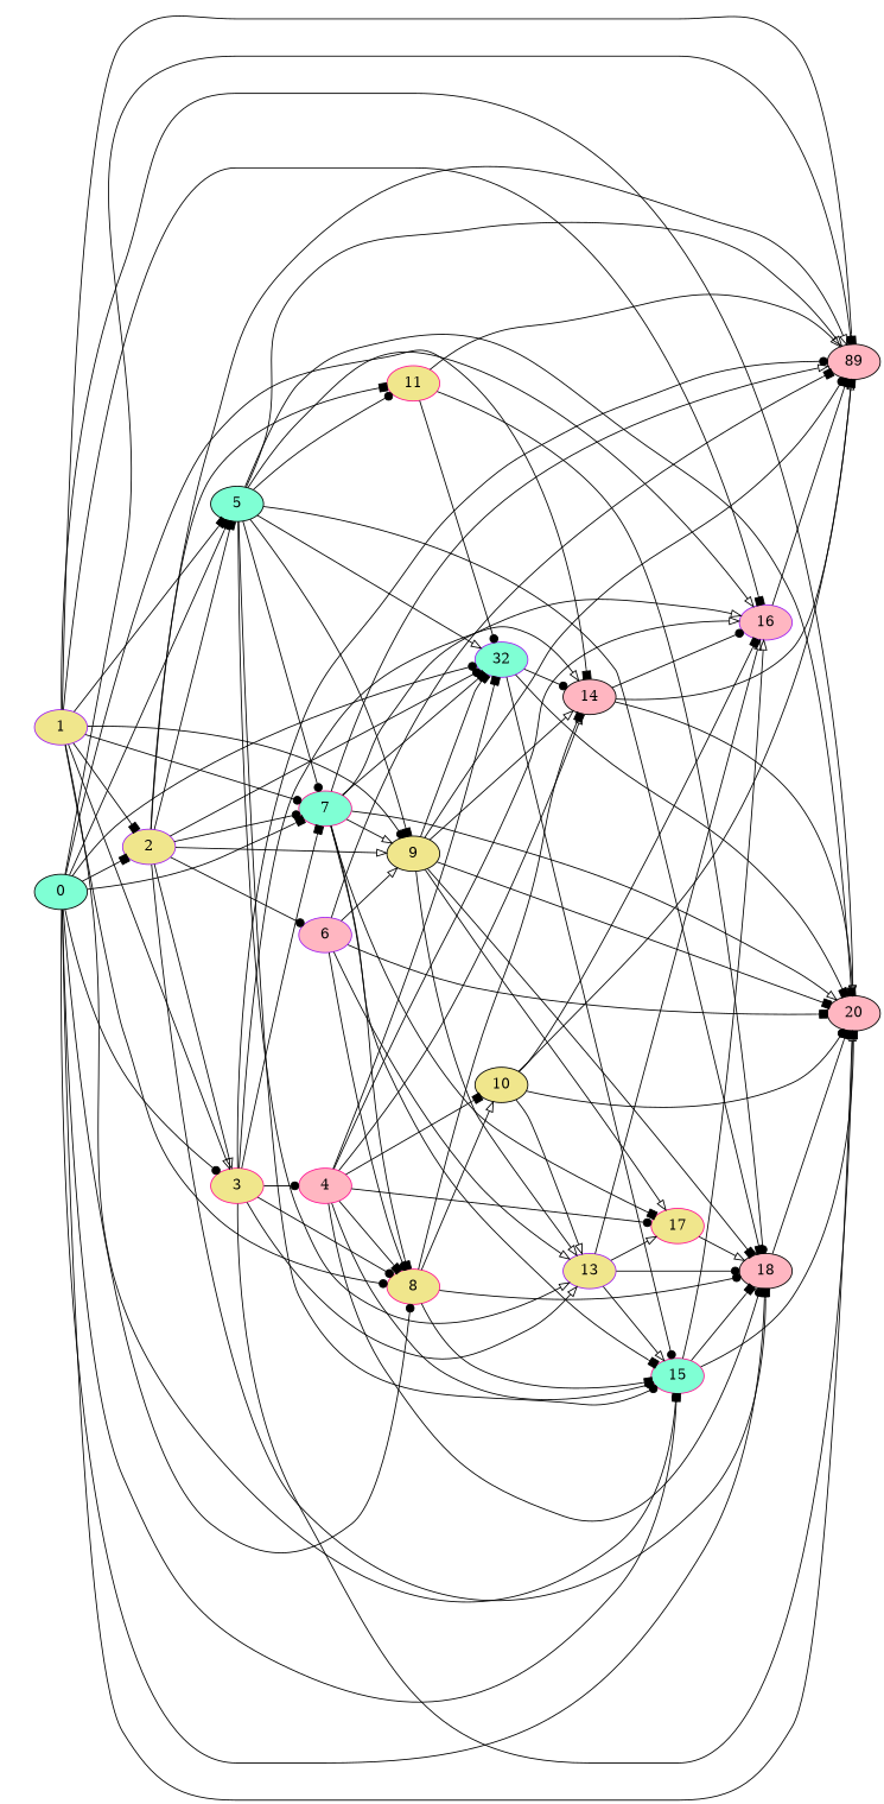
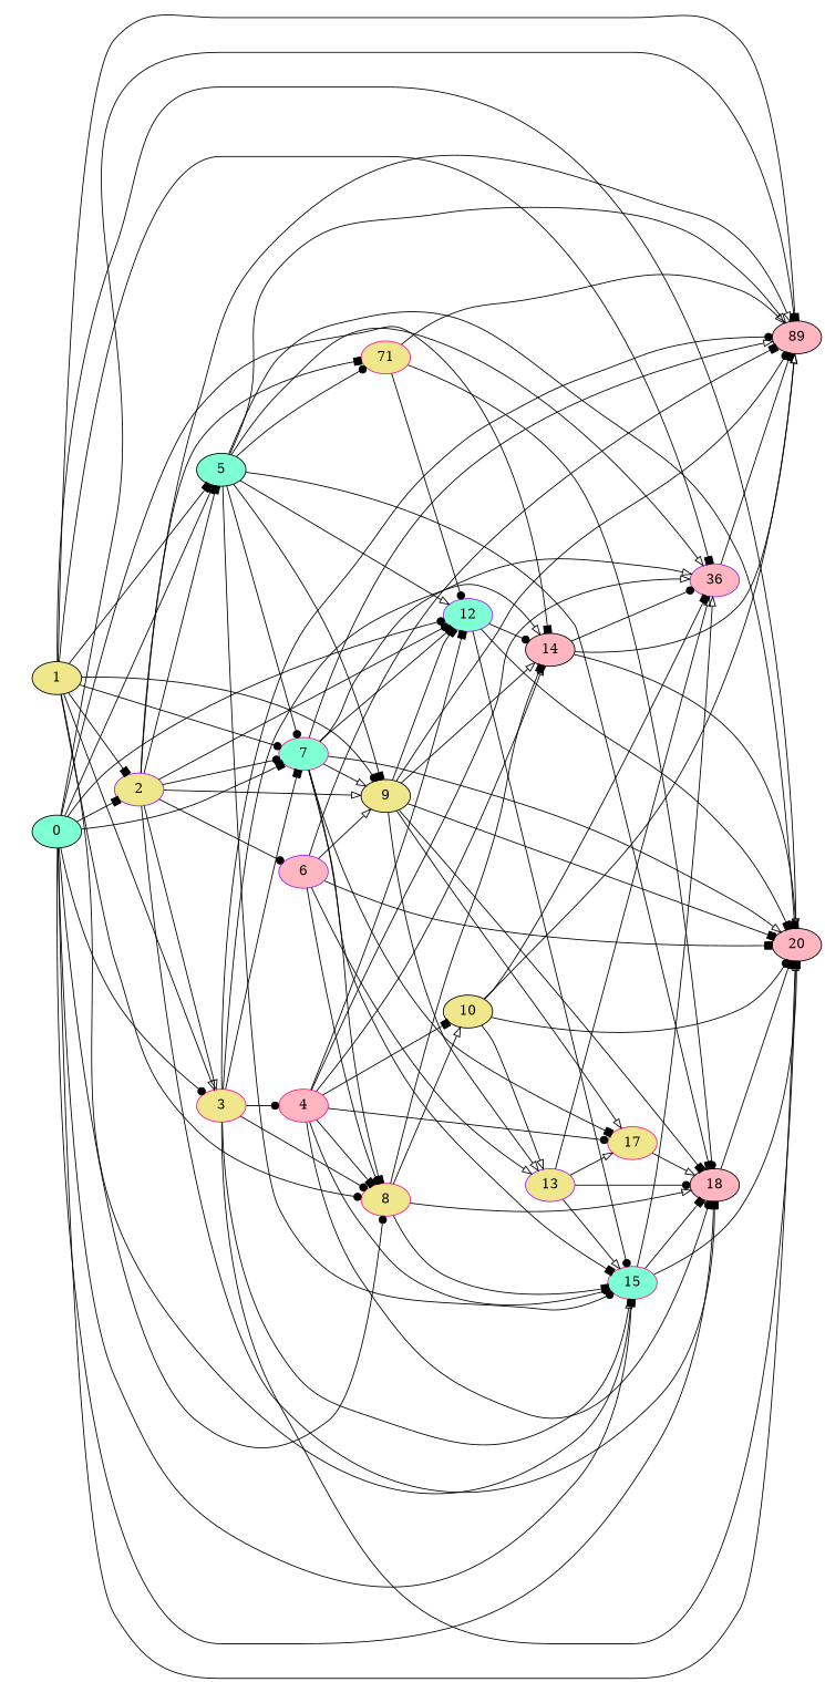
  digraph {
    "Duplicate states"=0
    GraphType=Random
    "Max states in OPEN"=0
    Modes="120000ms; topo-ordered tasks, ; Pruning: task equivalence, fixed order ready list, ; F-value: ; Optimisation: best schedule length (SL) optimisation on equal, "
    NumberOfTasks=21
    "Pruned using list schedule length"=282148
    "States removed from OPEN"=0
    TargetSystem="Homogeneous-2"
    "Time to schedule (ms)"=2418
    "Total idle time"=69
    "Total schedule length"=94
    "Total sequential time"=118
    "Total states created"=1352332
    rankdir=LR
    node ["Finish time"=41 Processor=0 "Start time"=41 Weight=4 color=black fillcolor=khaki style=filled]
    edge [Weight=14 arrowhead=box]
-   1 ["Finish time"=10 "Start time"=8 Weight=2 color=purple]
+   1 ["Finish time"=10 "Start time"=8 Weight=2]
    2 ["Finish time"=16 "Start time"=10 Weight=6 color=purple]
    5 ["Finish time"=26 "Start time"=19 Weight=7 fillcolor=aquamarine]
    3 ["Finish time"=19 "Start time"=16 Weight=3 color=deeppink]
    7 ["Start time"=33 Weight=8 color=deeppink fillcolor=aquamarine]
    8 ["Finish time"=57 "Start time"=51 Weight=6 color=deeppink]
    9 ["Finish time"=51 Weight=10]
    15 ["Finish time"=81 Processor=1 "Start time"=77 color=deeppink fillcolor=aquamarine]
-   16 ["Finish time"=89 "Start time"=87 Weight=2 color=purple fillcolor=lightpink]
+   16 ["Finish time"=89 "Start time"=87 Weight=2 color=purple fillcolor=lightpink label=36]
    n10 ["Finish time"=93 "Start time"=89 fillcolor=lightpink label=89]
    20 ["Finish time"=94 Processor=1 "Start time"=90 fillcolor=lightpink]
-   12 ["Finish time"=65 "Start time"=57 Weight=8 color=purple fillcolor=aquamarine label=32]
+   12 ["Finish time"=65 "Start time"=57 Weight=8 color=purple fillcolor=aquamarine]
    18 ["Finish time"=90 Processor=1 "Start time"=81 Weight=9 fillcolor=lightpink]
    6 ["Finish time"=33 "Start time"=26 Weight=7 color=purple fillcolor=lightpink]
-   11 [Processor=1 "Start time"=35 Weight=6 color=deeppink]
+   11 [Processor=1 "Start time"=35 Weight=6 color=deeppink label=71]
    13 ["Finish time"=72 Processor=1 "Start time"=68 color=purple]
    14 ["Finish time"=73 "Start time"=65 Weight=8 fillcolor=lightpink]
    4 ["Finish time"=45 Processor=1 color=deeppink fillcolor=lightpink]
    17 ["Finish time"=77 Processor=1 "Start time"=72 Weight=5 color=deeppink]
    10 ["Finish time"=64 Processor=1 "Start time"=61 Weight=3]
    0 ["Finish time"=8 "Start time"=0 Weight=8 fillcolor=aquamarine]
    1 -> 2 [Weight=19]
    1 -> 5 [Weight=12]
    1 -> 3 [arrowhead=onormal]
    1 -> 7 [Weight=17 arrowhead=dot]
    1 -> 8 [Weight=4 arrowhead=dot]
    1 -> 9 [Weight=15 arrowhead=dot]
    1 -> 15 [Weight=12 arrowhead=dot]
    1 -> 16 [Weight=17]
    1 -> n10 [Weight=15]
    1 -> 20 [Weight=12 arrowhead=onormal]
    2 -> 5 [Weight=15]
    2 -> 3 [Weight=6 arrowhead=onormal]
    2 -> 7 [arrowhead=dot]
    2 -> 9 [Weight=4 arrowhead=onormal]
    2 -> n10 [Weight=6 arrowhead=onormal]
    2 -> 12 [Weight=8 arrowhead=dot]
    2 -> 18
    2 -> 6 [arrowhead=dot]
    2 -> 11 [Weight=19]
    5 -> 7 [Weight=17 arrowhead=dot]
    5 -> 9 [Weight=10]
    5 -> 15 [Weight=6 arrowhead=dot]
    5 -> 16 [Weight=19 arrowhead=onormal]
    5 -> n10 [arrowhead=onormal]
    5 -> 20 [Weight=4]
    5 -> 12 [arrowhead=onormal]
    5 -> 18 [Weight=12]
    5 -> 11 [Weight=8 arrowhead=dot]
-   5 -> 13 [Weight=17 arrowhead=onormal]
    3 -> 7 [Weight=15]
    3 -> 8 [Weight=6 arrowhead=dot]
-   3 -> 13 [Weight=17 arrowhead=onormal]
+   3 -> 15 [Weight=17 arrowhead=onormal]
    3 -> n10 [Weight=17 arrowhead=dot]
    3 -> 20 [Weight=12 arrowhead=onormal]
    3 -> 14 [Weight=4 arrowhead=onormal]
    3 -> 4 [arrowhead=dot]
    7 -> 8
    7 -> 9 [Weight=10 arrowhead=onormal]
    7 -> 15 [Weight=6]
    7 -> 16 [arrowhead=onormal]
    7 -> n10 [Weight=10 arrowhead=onormal]
    7 -> 20 [Weight=10 arrowhead=onormal]
    7 -> 12 [Weight=15]
    7 -> 17 [Weight=10]
    8 -> 15 [Weight=10]
-   8 -> 18 [Weight=15 arrowhead=dot]
+   8 -> 18 [Weight=15 arrowhead=onormal]
    8 -> 14 [Weight=17]
    8 -> 10 [Weight=4 arrowhead=onormal]
    9 -> n10 [Weight=8 arrowhead=dot]
    9 -> 20
    9 -> 12 [Weight=6]
    9 -> 18 [Weight=10]
    9 -> 13 [Weight=17 arrowhead=onormal]
    9 -> 14 [Weight=6 arrowhead=onormal]
    9 -> 17 [Weight=15 arrowhead=onormal]
    15 -> 16 [Weight=6 arrowhead=onormal]
    15 -> 20 [Weight=6]
    15 -> 18 [Weight=15]
    16 -> n10
    12 -> 15 [Weight=4 arrowhead=dot]
    12 -> 20 [Weight=10]
    12 -> 14 [Weight=12 arrowhead=dot]
    18 -> 20 [Weight=15]
    6 -> 8 [arrowhead=dot]
    6 -> 9 [Weight=6 arrowhead=onormal]
    6 -> n10 [Weight=4]
    6 -> 20 [Weight=12]
    6 -> 13 [arrowhead=onormal]
    11 -> n10 [arrowhead=onormal]
    11 -> 12 [arrowhead=dot]
    11 -> 18 [Weight=4 arrowhead=dot]
    13 -> 15 [Weight=6 arrowhead=onormal]
    13 -> 16 [Weight=10 arrowhead=onormal]
    13 -> 18 [arrowhead=dot]
    13 -> 17 [Weight=15 arrowhead=onormal]
    14 -> 16 [Weight=15 arrowhead=dot]
    14 -> n10 [Weight=8 arrowhead=onormal]
    14 -> 20 [Weight=17 arrowhead=onormal]
    4 -> 8 [Weight=4]
    4 -> 15 [Weight=10 arrowhead=dot]
    4 -> 16 [Weight=17 arrowhead=onormal]
    4 -> 12 [Weight=4]
    4 -> 18 [Weight=6 arrowhead=dot]
    4 -> 14 [Weight=15 arrowhead=onormal]
    4 -> 17 [Weight=19 arrowhead=dot]
    4 -> 10 [Weight=17]
    17 -> 18 [arrowhead=onormal]
    10 -> 16 [Weight=10]
-   10 -> n10 [Weight=17]
+   10 -> n10 [Weight=17 arrowhead=onormal]
    10 -> 20 [Weight=17 arrowhead=dot]
    10 -> 13 [Weight=17 arrowhead=onormal]
    0 -> 2 [Weight=4]
    0 -> 5 [Weight=4]
    0 -> 3 [Weight=12 arrowhead=dot]
    0 -> 7 [Weight=19]
    0 -> 8 [Weight=4 arrowhead=dot]
    0 -> 15 [Weight=8]
    0 -> n10 [Weight=10 arrowhead=dot]
    0 -> 20
    0 -> 12 [Weight=15 arrowhead=dot]
    0 -> 18 [Weight=17]
    0 -> 14 [Weight=12]
  }
